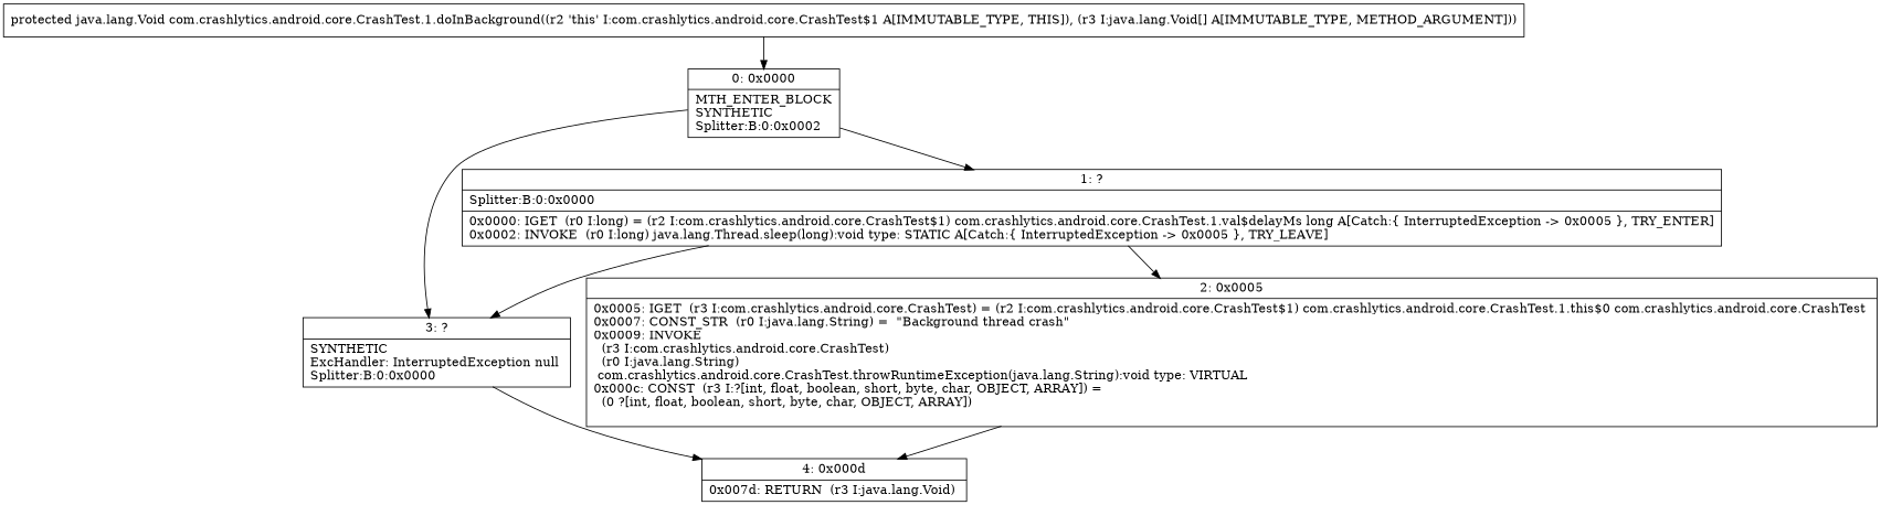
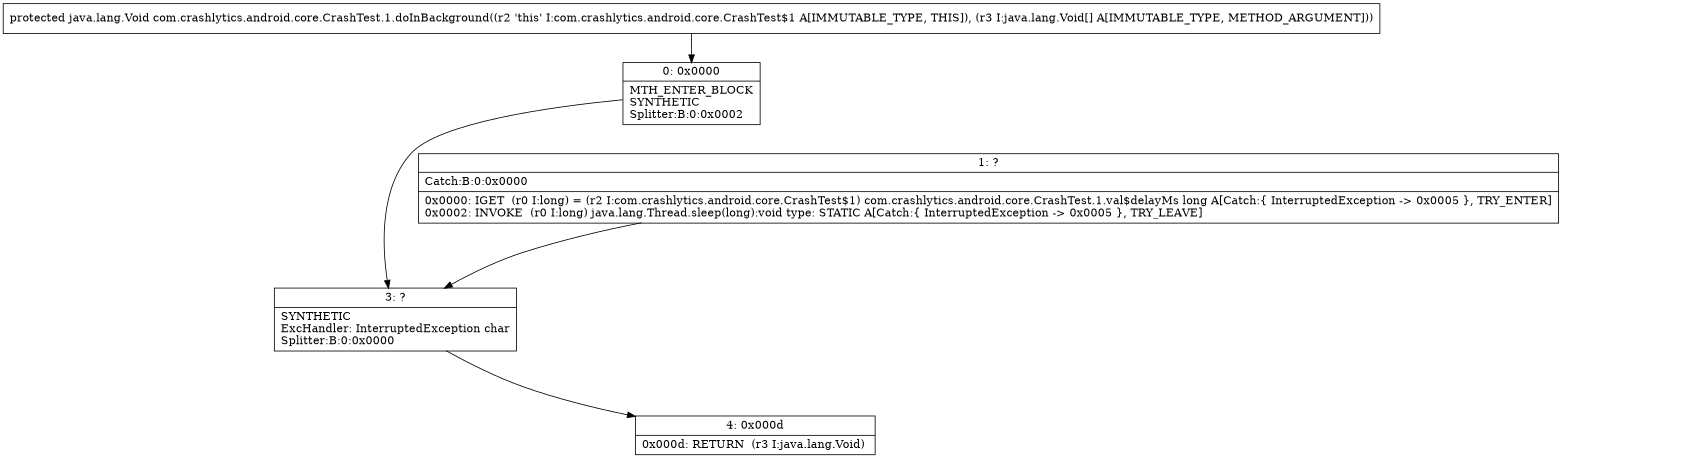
  digraph {
    node [shape=record]
    n1 [label="{0\:\ 0x0000|MTH_ENTER_BLOCK\lSYNTHETIC\lSplitter:B:0:0x0002\l}"]
-   n2 [label="{1\:\ ?|Splitter:B:0:0x0000\l|0x0000: IGET  (r0 I:long) = (r2 I:com.crashlytics.android.core.CrashTest$1) com.crashlytics.android.core.CrashTest.1.val$delayMs long A[Catch:\{ InterruptedException \-\> 0x0005 \}, TRY_ENTER]\l0x0002: INVOKE  (r0 I:long) java.lang.Thread.sleep(long):void type: STATIC A[Catch:\{ InterruptedException \-\> 0x0005 \}, TRY_LEAVE]\l}"]
-   n3 [label="{3\:\ ?|SYNTHETIC\lExcHandler: InterruptedException null\lSplitter:B:0:0x0000\l}"]
-   n4 [label="{2\:\ 0x0005|0x0005: IGET  (r3 I:com.crashlytics.android.core.CrashTest) = (r2 I:com.crashlytics.android.core.CrashTest$1) com.crashlytics.android.core.CrashTest.1.this$0 com.crashlytics.android.core.CrashTest \l0x0007: CONST_STR  (r0 I:java.lang.String) =  \"Background thread crash\" \l0x0009: INVOKE  \l  (r3 I:com.crashlytics.android.core.CrashTest)\l  (r0 I:java.lang.String)\l com.crashlytics.android.core.CrashTest.throwRuntimeException(java.lang.String):void type: VIRTUAL \l0x000c: CONST  (r3 I:?[int, float, boolean, short, byte, char, OBJECT, ARRAY]) = \l  (0 ?[int, float, boolean, short, byte, char, OBJECT, ARRAY])\l \l}"]
-   n5 [label="{4\:\ 0x000d|0x007d: RETURN  (r3 I:java.lang.Void) \l}"]
+   n2 [label="{1\:\ ?|Catch:B:0:0x0000\l|0x0000: IGET  (r0 I:long) = (r2 I:com.crashlytics.android.core.CrashTest$1) com.crashlytics.android.core.CrashTest.1.val$delayMs long A[Catch:\{ InterruptedException \-\> 0x0005 \}, TRY_ENTER]\l0x0002: INVOKE  (r0 I:long) java.lang.Thread.sleep(long):void type: STATIC A[Catch:\{ InterruptedException \-\> 0x0005 \}, TRY_LEAVE]\l}"]
+   n3 [label="{3\:\ ?|SYNTHETIC\lExcHandler: InterruptedException char\lSplitter:B:0:0x0000\l}"]
+   n5 [label="{4\:\ 0x000d|0x000d: RETURN  (r3 I:java.lang.Void) \l}"]
    n6 [label="{protected java.lang.Void com.crashlytics.android.core.CrashTest.1.doInBackground((r2 'this' I:com.crashlytics.android.core.CrashTest$1 A[IMMUTABLE_TYPE, THIS]), (r3 I:java.lang.Void[] A[IMMUTABLE_TYPE, METHOD_ARGUMENT])) }"]
-   n1 -> n2
    n1 -> n3
    n2 -> n3
-   n2 -> n4
    n3 -> n5
-   n4 -> n5
    n6 -> n1
  }
